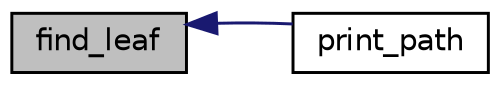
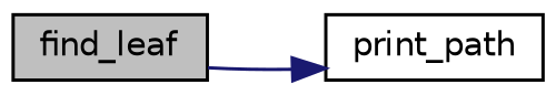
  digraph {
    rankdir=LR
    node [color=black fontname=Helvetica fontsize=10 shape=record style=filled]
    n1 [fillcolor=grey75 fontcolor=black height=0.2 label=find_leaf width=0.4]
    n2 [fillcolor=white height=0.2 label=print_path width=0.4]
-   n2 -> n1 [color=midnightblue fontname=Helvetica fontsize=10 labelfontname=Helvetica labelfontsize=10 style=solid]
+   n1 -> n2 [color=midnightblue fontname=Helvetica fontsize=10 labelfontname=Helvetica labelfontsize=10 style=solid]
  }
